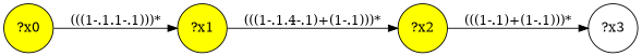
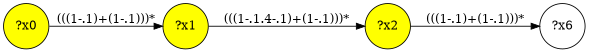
  digraph {
    fontname="DejaVu Serif"
    rankdir=LR
    node [fillcolor=yellow fontname="DejaVu Serif" shape=circle style="filled,"]
    edge [fontname="DejaVu Serif"]
    n1 [label="?x0"]
    n2 [label="?x1"]
    n3 [label="?x2"]
-   n4 [label="?x3" fillcolor="" style=""]
-   n1 -> n2 [label="(((1-.1.1-.1)))*"]
+   n4 [label="?x6" fillcolor="" style=""]
+   n1 -> n2 [label="(((1-.1)+(1-.1)))*"]
    n2 -> n3 [label="(((1-.1.4-.1)+(1-.1)))*"]
    n3 -> n4 [label="(((1-.1)+(1-.1)))*"]
  }
